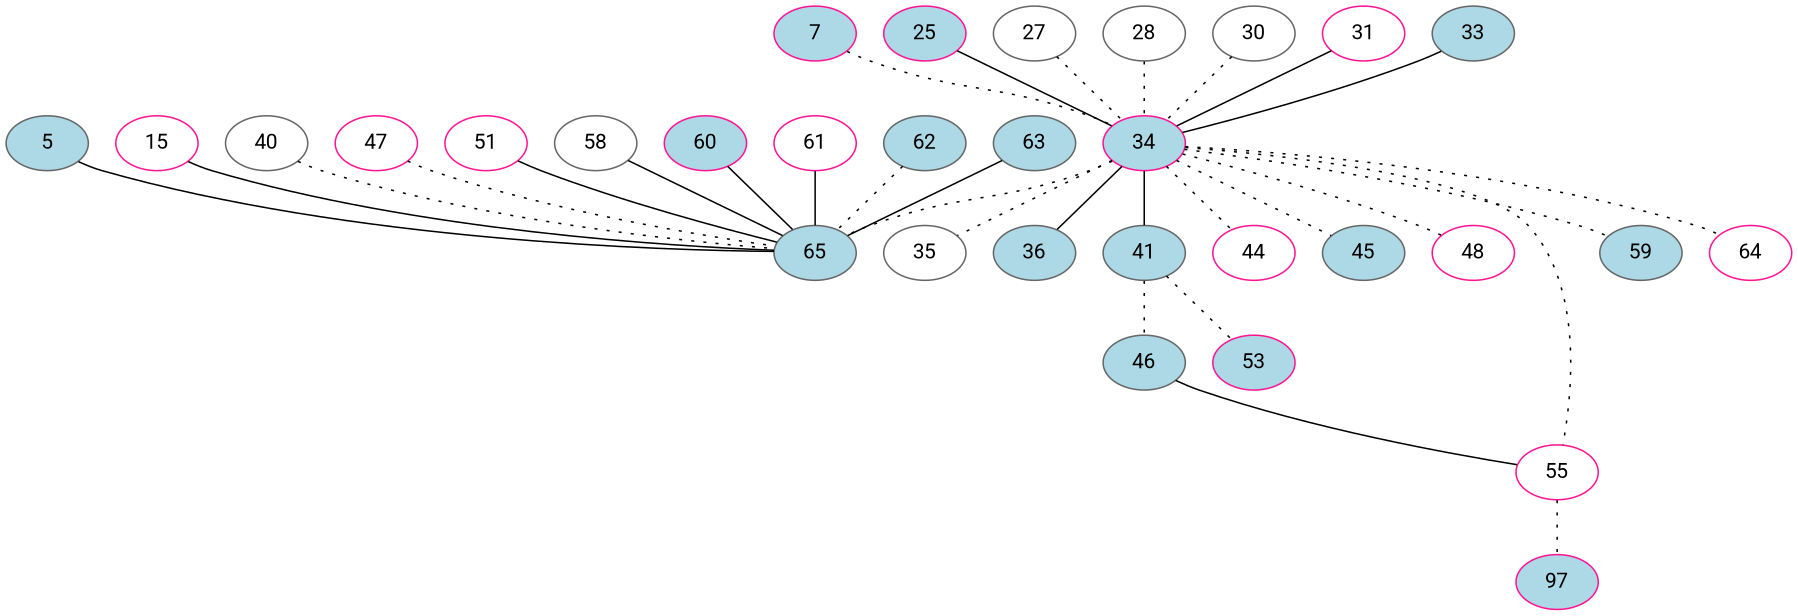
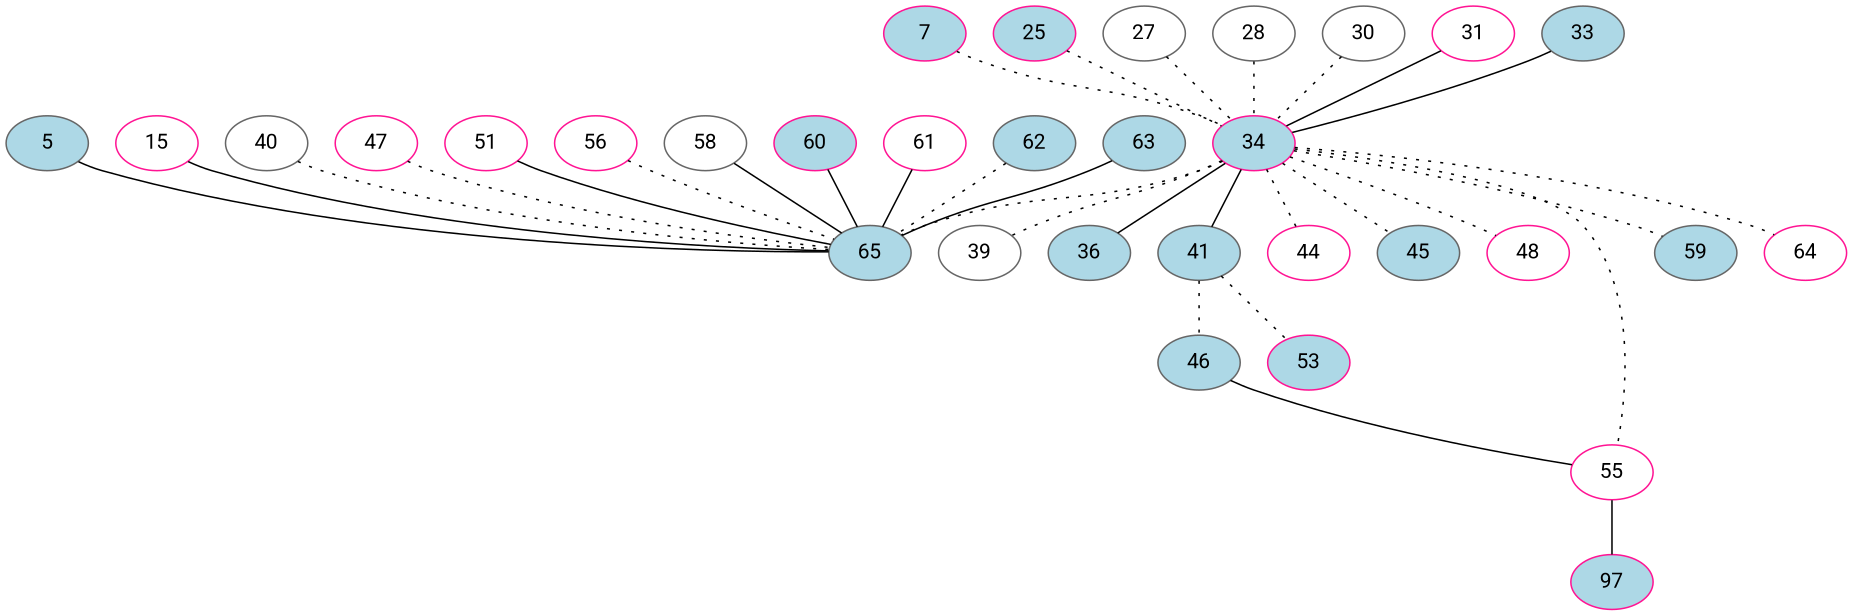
  graph {
    fontname=Roboto
    node [color=gray40 fillcolor=lightblue fontname=Roboto style=filled]
    edge [fontname=Roboto style=dotted]
    65 [super="+21+43+23+42+54"]
    5
    34 [color=deeppink super="+18+1"]
-   35 [fillcolor=white super="+26"]
+   35 [fillcolor=white super="+26" label=39]
    36
    41 [super="+37"]
    44 [color=deeppink fillcolor=white]
    45
    48 [color=deeppink fillcolor=white]
    55 [color=deeppink fillcolor=white super="+52+22+50+38"]
    59
    64 [color=deeppink fillcolor=white]
    7 [color=deeppink]
    15 [color=deeppink fillcolor=white]
    25 [color=deeppink]
    27 [fillcolor=white]
    28 [fillcolor=white]
    30 [fillcolor=white super="+29"]
    31 [color=deeppink fillcolor=white]
    33
    46 [super="+13"]
    53 [color=deeppink]
    n23 [color=deeppink label=97]
    40 [fillcolor=white]
    47 [color=deeppink fillcolor=white super="+16"]
    51 [color=deeppink fillcolor=white]
+   56 [color=deeppink fillcolor=white]
    58 [fillcolor=white]
    60 [color=deeppink]
    61 [color=deeppink fillcolor=white]
    62
    63
    5 -- 65 [style=solid]
    34 -- 65 [weight=8]
    34 -- 35
    34 -- 36 [style=solid]
    34 -- 41 [style=solid weight=2]
    34 -- 44
    34 -- 45
    34 -- 48
    34 -- 55 [weight=2]
    34 -- 59
    34 -- 64
    41 -- 46
    41 -- 53
-   55 -- n23
+   55 -- n23 [style=solid]
    7 -- 34
    15 -- 65 [style=solid]
-   25 -- 34 [style=solid]
+   25 -- 34
    27 -- 34
    28 -- 34
    30 -- 34
    31 -- 34 [style=solid]
    33 -- 34 [style=solid]
    46 -- 55 [style=solid]
    40 -- 65
    47 -- 65
    51 -- 65 [style=solid]
+   56 -- 65
    58 -- 65 [style=solid]
    60 -- 65 [style=solid]
    61 -- 65 [style=solid]
    62 -- 65
    63 -- 65 [style=solid]
  }
